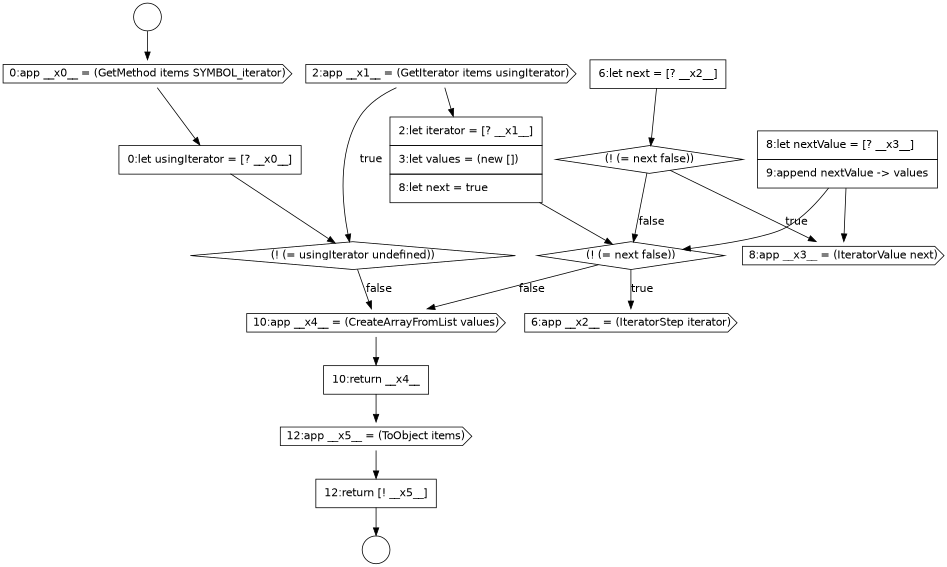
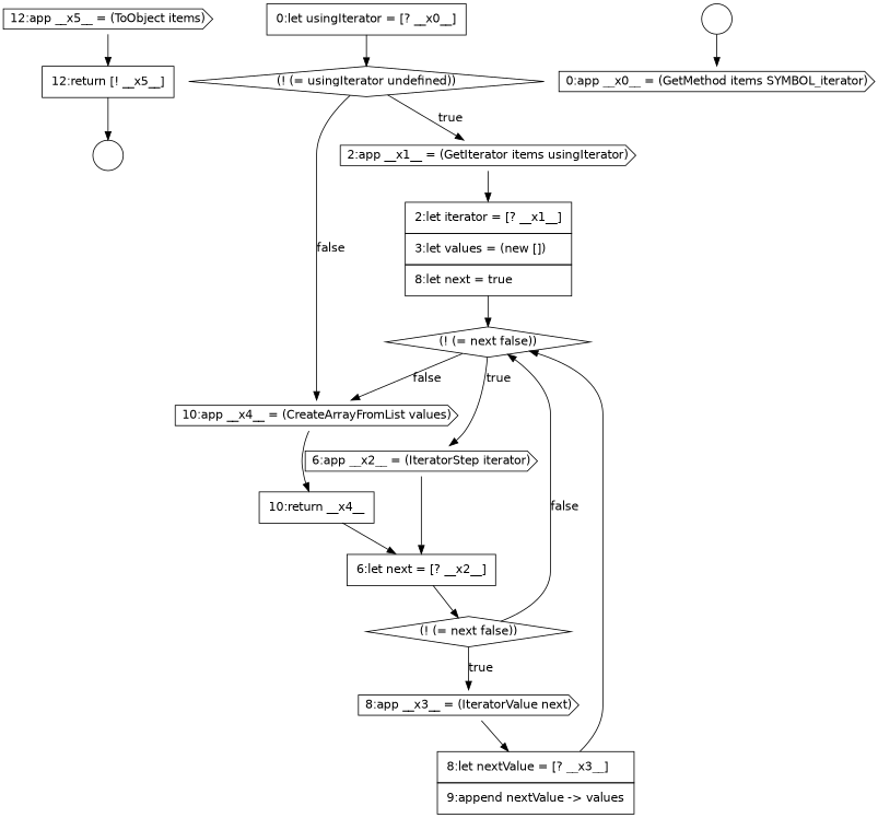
  digraph {
    fontname="DejaVu Sans"
    node [color=black fillcolor=white fontname="DejaVu Sans" shape=cds style=filled]
    edge [color=black fontname="DejaVu Sans"]
    n1 [label=" " shape=circle]
    n2 [label=<<font color="black">(! (= next false))</font>> shape=diamond]
    n3 [label=<<font color="black">6:app __x2__ = (IteratorStep iterator)</font>>]
    n4 [label=<<font color="black">10:app __x4__ = (CreateArrayFromList values)</font>>]
    n5 [label=<<font color="black">     <table border="0" cellborder="1" cellspacing="0" cellpadding="10">       <tr><td align="left">6:let next = [? __x2__]</td></tr>     </table>   </font>> margin=0 shape=none]
    n6 [label=<<font color="black">     <table border="0" cellborder="1" cellspacing="0" cellpadding="10">       <tr><td align="left">10:return __x4__</td></tr>     </table>   </font>> margin=0 shape=none]
    n7 [label=<<font color="black">(! (= usingIterator undefined))</font>> shape=diamond]
    n8 [label=<<font color="black">2:app __x1__ = (GetIterator items usingIterator)</font>>]
    n9 [label=<<font color="black">     <table border="0" cellborder="1" cellspacing="0" cellpadding="10">       <tr><td align="left">2:let iterator = [? __x1__]</td></tr>       <tr><td align="left">3:let values = (new [])</td></tr>       <tr><td align="left">8:let next = true</td></tr>     </table>   </font>> margin=0 shape=none]
    n10 [label=<<font color="black">12:app __x5__ = (ToObject items)</font>>]
    n11 [label=<<font color="black">     <table border="0" cellborder="1" cellspacing="0" cellpadding="10">       <tr><td align="left">12:return [! __x5__]</td></tr>     </table>   </font>> margin=0 shape=none]
    n12 [label=" " shape=circle]
    n13 [label=<<font color="black">0:app __x0__ = (GetMethod items SYMBOL_iterator)</font>>]
    n14 [label=<<font color="black">     <table border="0" cellborder="1" cellspacing="0" cellpadding="10">       <tr><td align="left">0:let usingIterator = [? __x0__]</td></tr>     </table>   </font>> margin=0 shape=none]
    n15 [label=<<font color="black">(! (= next false))</font>> shape=diamond]
    n16 [label=<<font color="black">8:app __x3__ = (IteratorValue next)</font>>]
    n17 [label=<<font color="black">     <table border="0" cellborder="1" cellspacing="0" cellpadding="10">       <tr><td align="left">8:let nextValue = [? __x3__]</td></tr>       <tr><td align="left">9:append nextValue -&gt; values</td></tr>     </table>   </font>> margin=0 shape=none]
    n2 -> n3 [label=<<font color="black">true</font>>]
    n2 -> n4 [label=<<font color="black">false</font>>]
+   n3 -> n5
    n4 -> n6
    n5 -> n15
-   n6 -> n10
+   n6 -> n5
    n7 -> n4 [label=<<font color="black">false</font>>]
-   n8 -> n7 [label=<<font color="black">true</font>>]
+   n7 -> n8 [label=<<font color="black">true</font>>]
    n8 -> n9
    n9 -> n2
    n10 -> n11
    n11 -> n1
    n12 -> n13
-   n13 -> n14
    n14 -> n7
    n15 -> n2 [label=<<font color="black">false</font>>]
    n15 -> n16 [label=<<font color="black">true</font>>]
-   n17 -> n16
+   n16 -> n17
    n17 -> n2
  }
